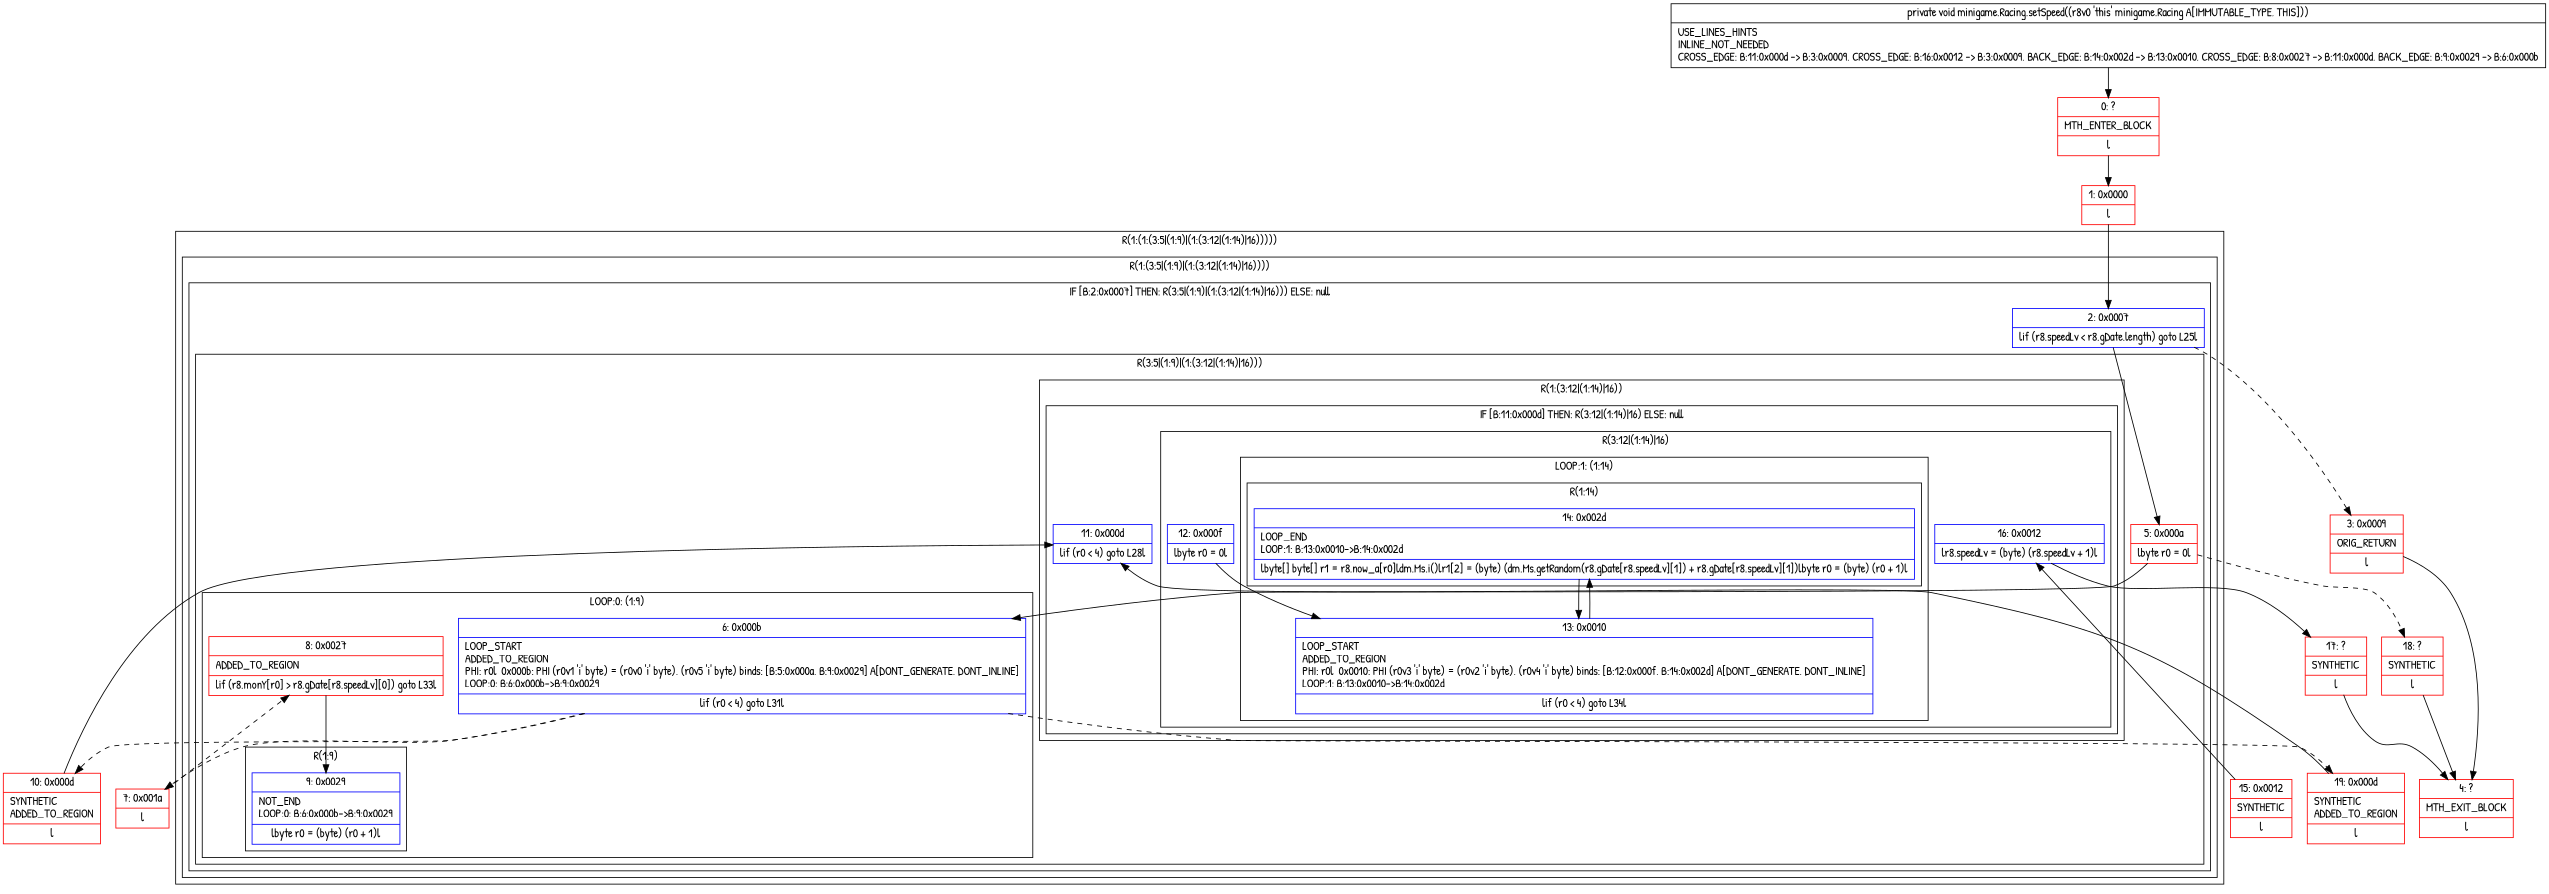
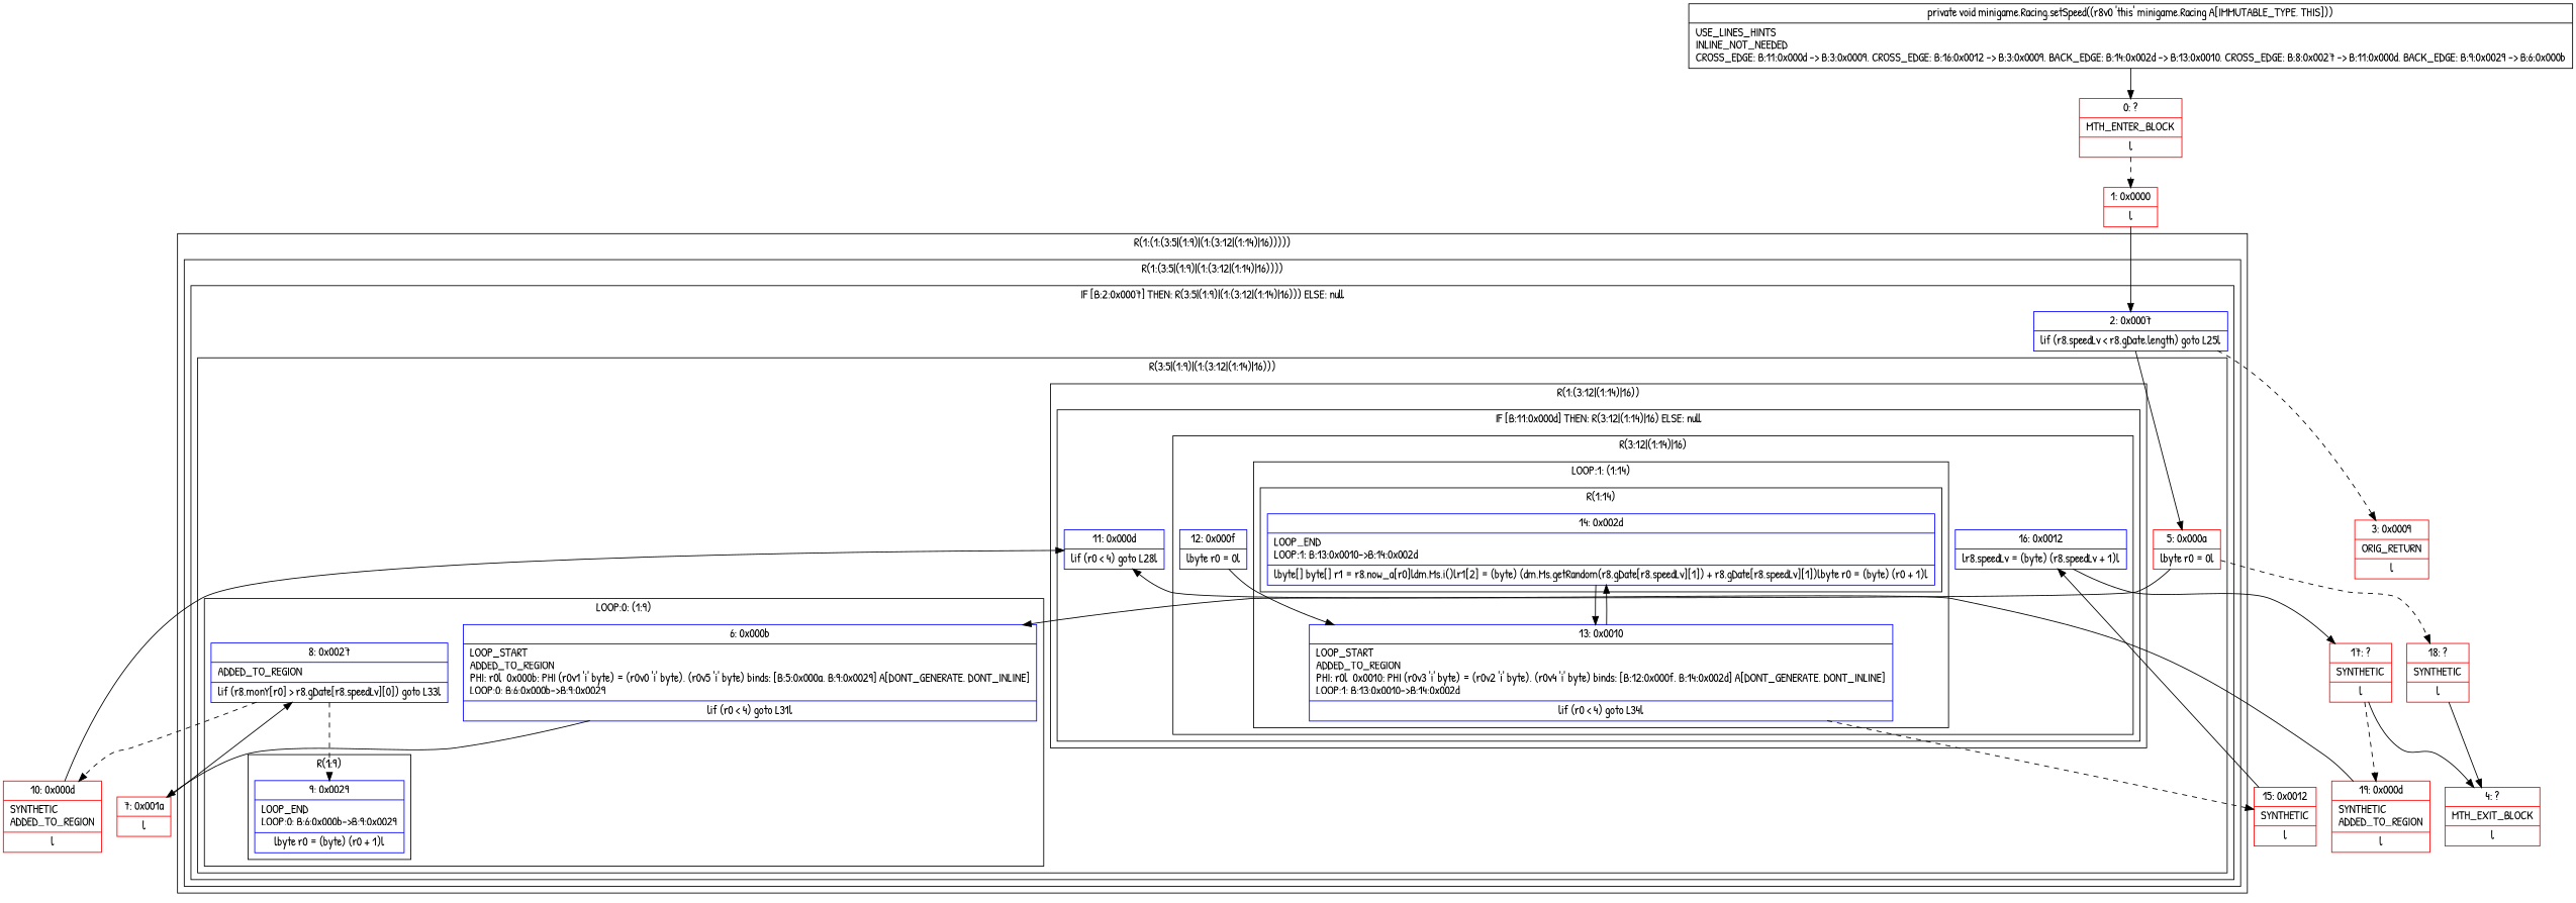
  digraph {
    fontname="Patrick Hand"
    node [color=red fontname="Patrick Hand" shape=record]
    edge [fontname="Patrick Hand"]
-   n1 [color=blue label="{9\:\ 0x0029|NOT_END\lLOOP:0: B:6:0x000b\-\>B:9:0x0029\l|lbyte r0 = (byte) (r0 + 1)l}"]
+   n1 [color=blue label="{9\:\ 0x0029|LOOP_END\lLOOP:0: B:6:0x000b\-\>B:9:0x0029\l|lbyte r0 = (byte) (r0 + 1)l}"]
    n2 [color=blue label="{6\:\ 0x000b|LOOP_START\lADDED_TO_REGION\lPHI: r0l  0x000b: PHI (r0v1 'i' byte) = (r0v0 'i' byte), (r0v5 'i' byte) binds: [B:5:0x000a, B:9:0x0029] A[DONT_GENERATE, DONT_INLINE]\lLOOP:0: B:6:0x000b\-\>B:9:0x0029\l|lif (r0 \< 4) goto L31l}"]
-   n3 [label="{8\:\ 0x0027|ADDED_TO_REGION\l|lif (r8.monY[r0] \> r8.gDate[r8.speedLv][0]) goto L33l}"]
+   n3 [color=blue label="{8\:\ 0x0027|ADDED_TO_REGION\l|lif (r8.monY[r0] \> r8.gDate[r8.speedLv][0]) goto L33l}"]
    n4 [color=blue label="{14\:\ 0x002d|LOOP_END\lLOOP:1: B:13:0x0010\-\>B:14:0x002d\l|lbyte[] byte[] r1 = r8.now_a[r0]ldm.Ms.i()lr1[2] = (byte) (dm.Ms.getRandom(r8.gDate[r8.speedLv][1]) + r8.gDate[r8.speedLv][1])lbyte r0 = (byte) (r0 + 1)l}"]
    n5 [color=blue label="{13\:\ 0x0010|LOOP_START\lADDED_TO_REGION\lPHI: r0l  0x0010: PHI (r0v3 'i' byte) = (r0v2 'i' byte), (r0v4 'i' byte) binds: [B:12:0x000f, B:14:0x002d] A[DONT_GENERATE, DONT_INLINE]\lLOOP:1: B:13:0x0010\-\>B:14:0x002d\l|lif (r0 \< 4) goto L34l}"]
    n6 [color=blue label="{12\:\ 0x000f|lbyte r0 = 0l}"]
    n7 [color=blue label="{16\:\ 0x0012|lr8.speedLv = (byte) (r8.speedLv + 1)l}"]
    n8 [color=blue label="{11\:\ 0x000d|lif (r0 \< 4) goto L28l}"]
    n9 [label="{5\:\ 0x000a|lbyte r0 = 0l}"]
    n10 [color=blue label="{2\:\ 0x0007|lif (r8.speedLv \< r8.gDate.length) goto L25l}"]
    n11 [label="{7\:\ 0x001a|l}"]
    n12 [label="{19\:\ 0x000d|SYNTHETIC\lADDED_TO_REGION\l|l}"]
    n13 [label="{10\:\ 0x000d|SYNTHETIC\lADDED_TO_REGION\l|l}"]
    n14 [label="{15\:\ 0x0012|SYNTHETIC\l|l}"]
    n15 [label="{17\:\ ?|SYNTHETIC\l|l}"]
    n16 [label="{18\:\ ?|SYNTHETIC\l|l}"]
    n17 [label="{3\:\ 0x0009|ORIG_RETURN\l|l}"]
    n18 [label="{4\:\ ?|MTH_EXIT_BLOCK\l|l}"]
    n19 [label="{0\:\ ?|MTH_ENTER_BLOCK\l|l}"]
    n20 [label="{1\:\ 0x0000|l}"]
    n21 [label="{private void minigame.Racing.setSpeed((r8v0 'this' minigame.Racing A[IMMUTABLE_TYPE, THIS]))  | USE_LINES_HINTS\lINLINE_NOT_NEEDED\lCROSS_EDGE: B:11:0x000d \-\> B:3:0x0009, CROSS_EDGE: B:16:0x0012 \-\> B:3:0x0009, BACK_EDGE: B:14:0x002d \-\> B:13:0x0010, CROSS_EDGE: B:8:0x0027 \-\> B:11:0x000d, BACK_EDGE: B:9:0x0029 \-\> B:6:0x000b\l}" color=""]
    subgraph cluster_1 {
      label="R(1:(1:(3:5|(1:9)|(1:(3:12|(1:14)|16)))))"
      subgraph cluster_2 {
        label="R(1:(3:5|(1:9)|(1:(3:12|(1:14)|16))))"
        subgraph cluster_3 {
          label="IF [B:2:0x0007] THEN: R(3:5|(1:9)|(1:(3:12|(1:14)|16))) ELSE: null"
          n10
          subgraph cluster_4 {
            label="R(3:5|(1:9)|(1:(3:12|(1:14)|16)))"
            n9
            subgraph cluster_5 {
              label="LOOP:0: (1:9)"
              n2
              n3
              subgraph cluster_6 {
                label="R(1:9)"
                n1
              }
            }
            subgraph cluster_7 {
              label="R(1:(3:12|(1:14)|16))"
              subgraph cluster_8 {
                label="IF [B:11:0x000d] THEN: R(3:12|(1:14)|16) ELSE: null"
                n8
                subgraph cluster_9 {
                  label="R(3:12|(1:14)|16)"
                  n6
                  n7
                  subgraph cluster_10 {
                    label="LOOP:1: (1:14)"
                    n5
                    subgraph cluster_11 {
                      label="R(1:14)"
                      n4
                    }
                  }
                }
              }
            }
          }
        }
      }
    }
-   n2 -> n11 [style=dashed]
-   n2 -> n12 [style=dashed]
-   n3 -> n1
-   n2 -> n13 [style=dashed]
+   n2 -> n11
+   n15 -> n12 [style=dashed]
+   n3 -> n1 [style=dashed]
+   n3 -> n13 [style=dashed]
    n4 -> n5
    n5 -> n4
+   n5 -> n14 [style=dashed]
    n6 -> n5
    n7 -> n15
    n9 -> n2
    n9 -> n16 [style=dashed]
    n10 -> n9
    n10 -> n17 [style=dashed]
-   n11 -> n3 [style=dashed]
+   n11 -> n3
    n12 -> n8
    n13 -> n8
    n14 -> n7
    n15 -> n18
    n16 -> n18
-   n17 -> n18
-   n19 -> n20
+   n19 -> n20 [style=dashed]
    n20 -> n10
    n21 -> n19
  }
